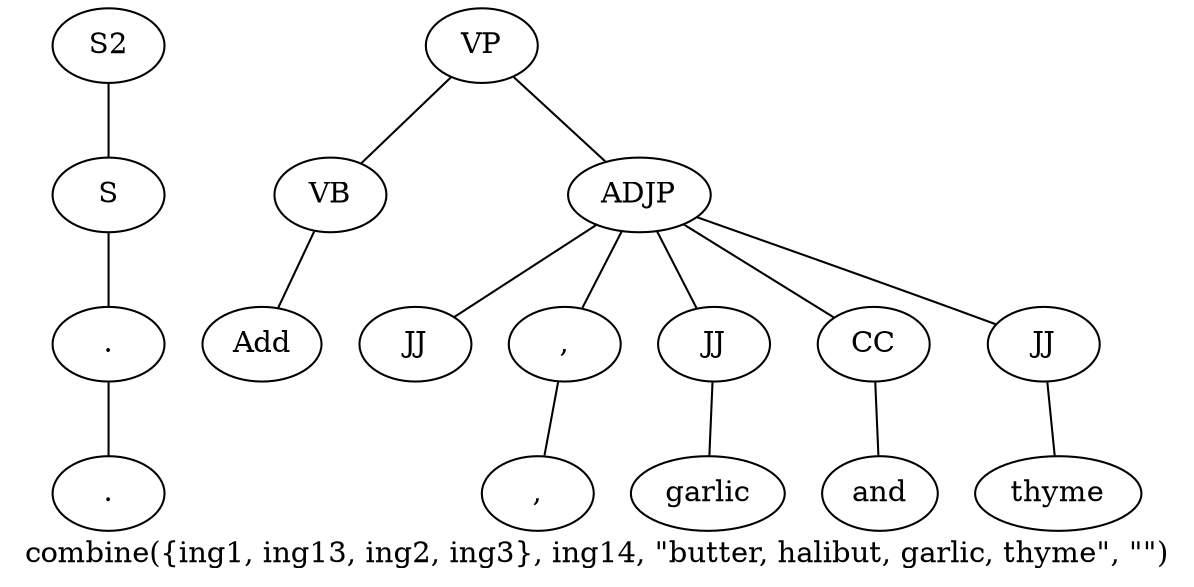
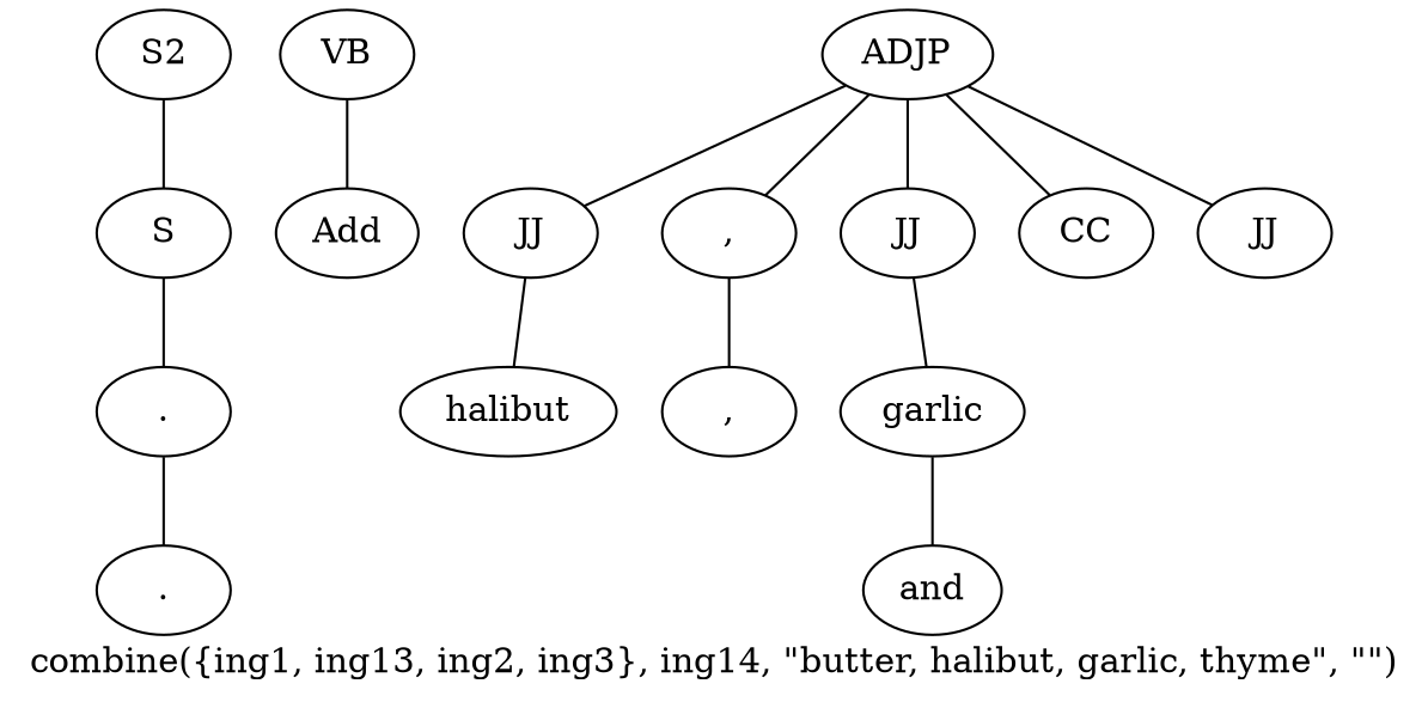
  graph {
    label="combine({ing1, ing13, ing2, ing3}, ing14, \"butter, halibut, garlic, thyme\", \"\")"
    n1 [label=S2]
    n2 [label=S]
    n3 [label="."]
-   n4 [label=VP]
    n5 [label=VB]
    n6 [label=ADJP]
    n7 [label="."]
    n8 [label=Add]
    n9 [label=JJ]
    n10 [label=","]
    n11 [label=JJ]
    n12 [label=CC]
    n13 [label=JJ]
+   n14 [label=halibut]
    n15 [label=","]
    n16 [label=garlic]
    n17 [label=and]
-   n18 [label=thyme]
    n1 -- n2
    n2 -- n3
    n3 -- n7
-   n4 -- n5
-   n4 -- n6
    n5 -- n8
    n6 -- n9
    n6 -- n10
    n6 -- n11
    n6 -- n12
    n6 -- n13
+   n9 -- n14
    n10 -- n15
    n11 -- n16
-   n12 -- n17
-   n13 -- n18
+   n16 -- n17
  }
